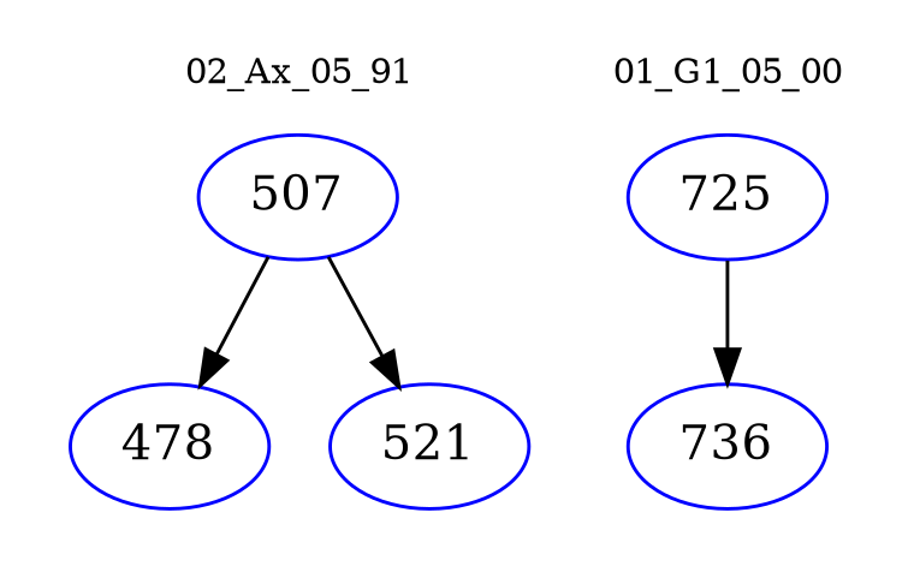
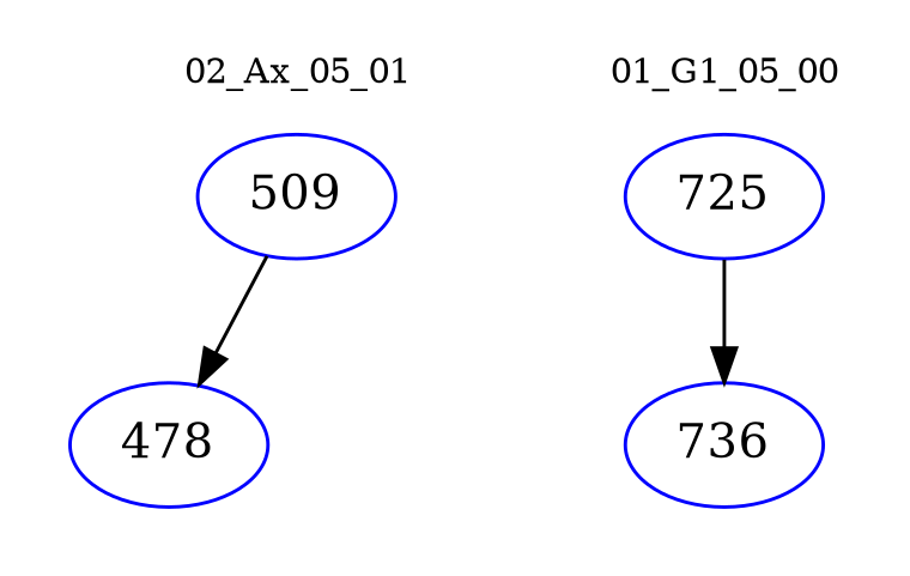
  digraph {
    node [color=blue]
    edge [color=black]
-   n1 [label=507]
+   n1 [label=509]
    n2 [label=478]
-   n3 [label=521]
    n4 [label=725]
    n5 [label=736]
    subgraph cluster_1 {
      color=white
      fontsize=10
-     label="02_Ax_05_91"
+     label="02_Ax_05_01"
      n1
      n2
-     n3
    }
    subgraph cluster_2 {
      color=white
      fontsize=10
      label="01_G1_05_00"
      n4
      n5
    }
    n1 -> n2
-   n1 -> n3
    n4 -> n5
  }
